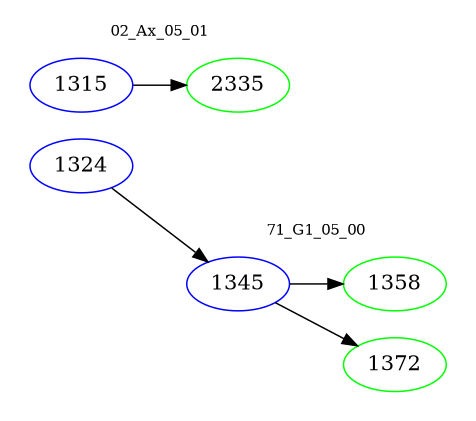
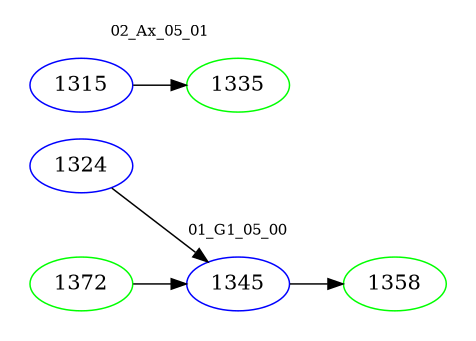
  digraph {
    rankdir=LR
    node [color=blue]
    edge [color=black]
    n1 [label=1324]
    n2 [label=1315]
-   n3 [color=green label=2335]
+   n3 [color=green label=1335]
    n4 [color=green label=1372]
    n5 [label=1345]
    n6 [color=green label=1358]
    subgraph cluster_1 {
      color=white
      fontsize=10
      label="02_Ax_05_01"
      n1
      n2
      n3
    }
    subgraph cluster_2 {
      color=white
      fontsize=10
-     label="71_G1_05_00"
+     label="01_G1_05_00"
      n4
      n5
      n6
    }
    n1 -> n5
    n2 -> n3
-   n5 -> n4
+   n4 -> n5
    n5 -> n6
  }
